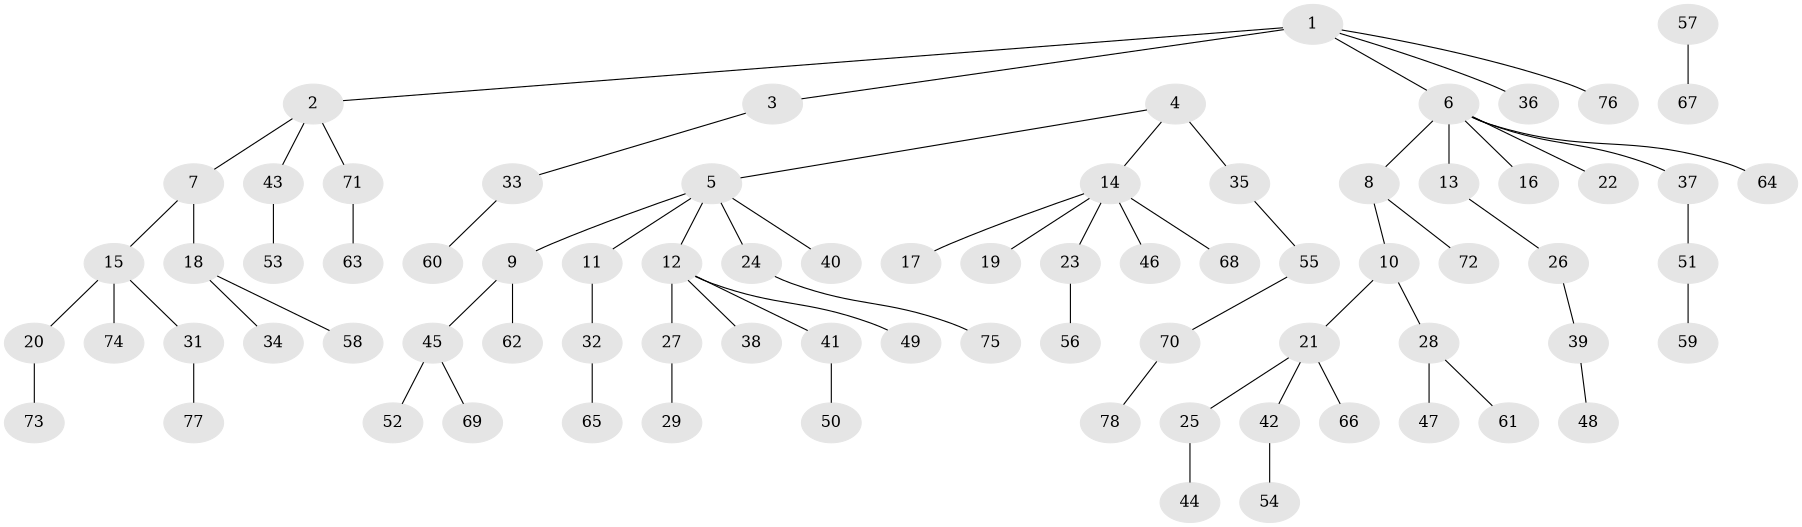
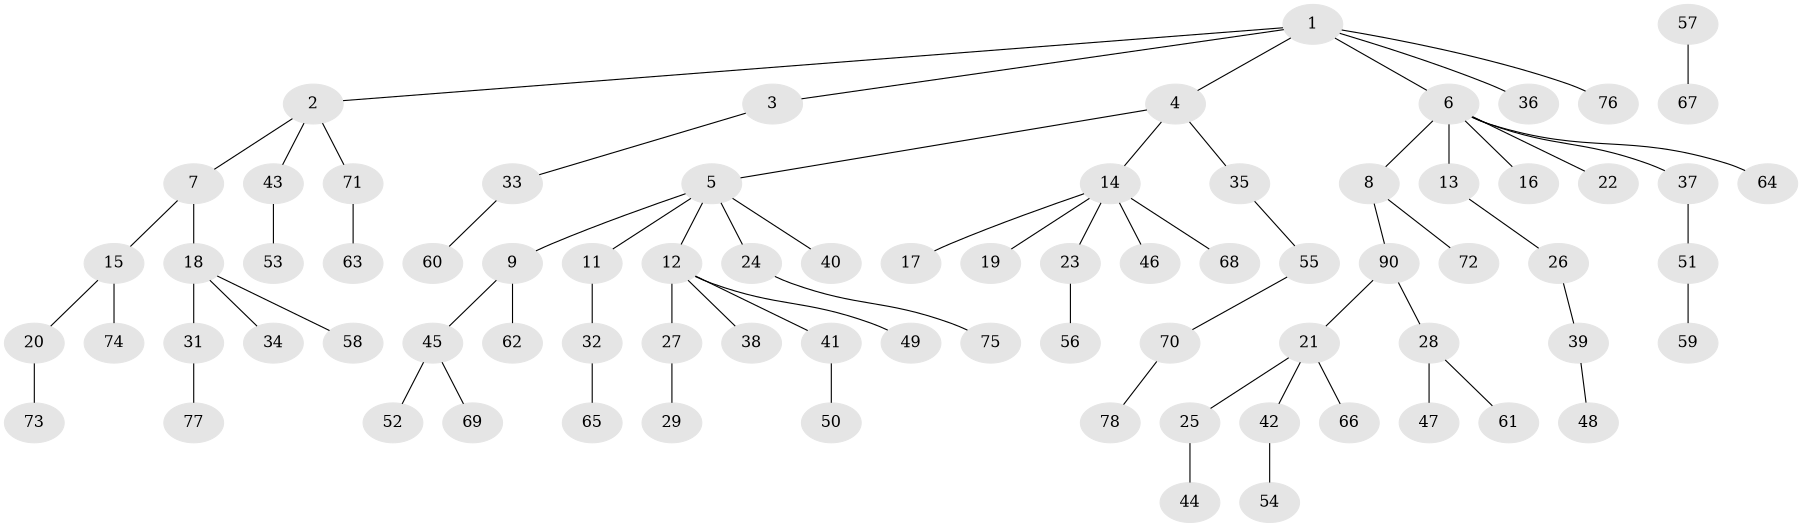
  graph {
    node [color=gray90 style=filled]
    1
    2
    3
    4
    6
    36
    76
    7
    43
    71
    33
    5
    14
    35
    8
    13
    16
    22
    37
    64
    15
    18
    53
    63
    60
    9
    11
    12
    24
    40
    17
    19
    23
    46
    68
    55
    45
    62
    32
    27
    38
    41
    49
    75
-   10
+   10 [label=90]
    72
    26
    51
    20
    31
    74
    34
    58
    21
    28
    52
    69
    25
    42
    66
    47
    61
    65
    29
    50
    39
    56
    73
    77
    44
    54
    48
    57
    67
    70
    59
    78
    1 -- 2
    1 -- 3
+   1 -- 4
    1 -- 6
    1 -- 36
    1 -- 76
    2 -- 7
    2 -- 43
    2 -- 71
    3 -- 33
    4 -- 5
    4 -- 14
    4 -- 35
    6 -- 8
    6 -- 13
    6 -- 16
    6 -- 22
    6 -- 37
    6 -- 64
    7 -- 15
    7 -- 18
    43 -- 53
    71 -- 63
    33 -- 60
    5 -- 9
    5 -- 11
    5 -- 12
    5 -- 24
    5 -- 40
    14 -- 17
    14 -- 19
    14 -- 23
    14 -- 46
    14 -- 68
    35 -- 55
    8 -- 10
    8 -- 72
    13 -- 26
    37 -- 51
    15 -- 20
-   15 -- 31
+   18 -- 31
    15 -- 74
    18 -- 34
    18 -- 58
    9 -- 45
    9 -- 62
    11 -- 32
    12 -- 27
    12 -- 38
    12 -- 41
    12 -- 49
    24 -- 75
    23 -- 56
    55 -- 70
    45 -- 52
    45 -- 69
    32 -- 65
    27 -- 29
    41 -- 50
    10 -- 21
    10 -- 28
    26 -- 39
    51 -- 59
    20 -- 73
    31 -- 77
    21 -- 25
    21 -- 42
    21 -- 66
    28 -- 47
    28 -- 61
    25 -- 44
    42 -- 54
    39 -- 48
    57 -- 67
    70 -- 78
  }
